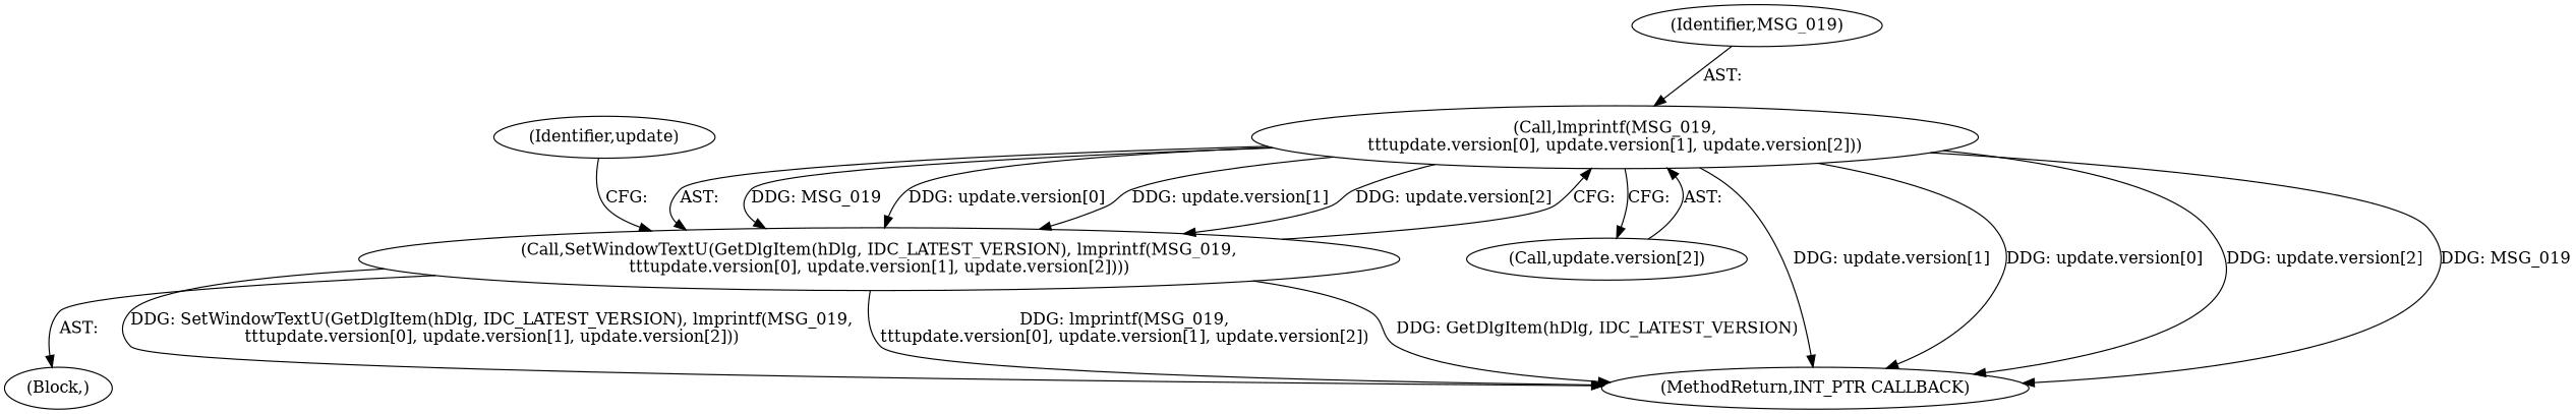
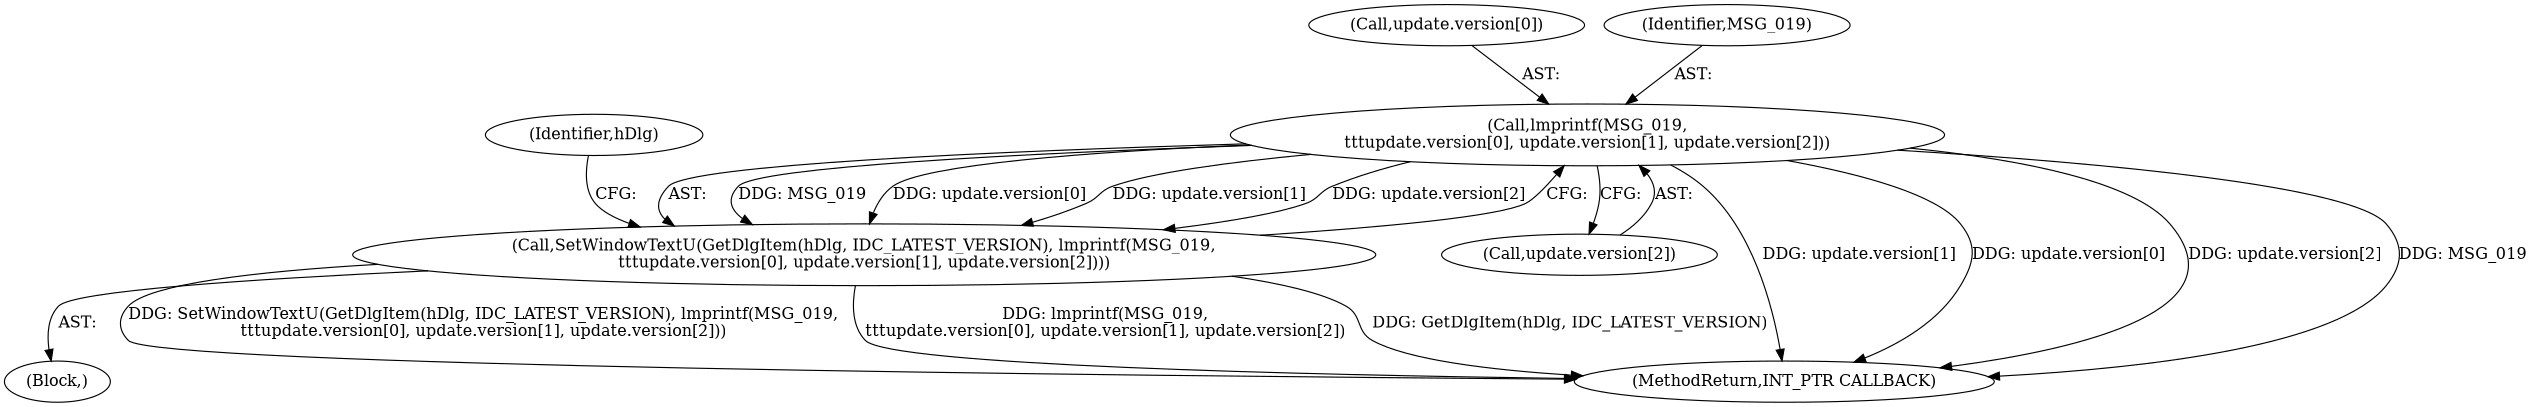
  digraph {
    n1 [label="(Call,lmprintf(MSG_019,\n\t\t\tupdate.version[0], update.version[1], update.version[2]))"]
    n2 [label="(Call,SetWindowTextU(GetDlgItem(hDlg, IDC_LATEST_VERSION), lmprintf(MSG_019,\n\t\t\tupdate.version[0], update.version[1], update.version[2])))"]
    n3 [label="(Call,update.version[2])"]
    n4 [label="(MethodReturn,INT_PTR CALLBACK)"]
    n5 [label="(Block,)"]
-   n7 [label="(Identifier,update)"]
+   n6 [label="(Call,update.version[0])"]
+   n7 [label="(Identifier,hDlg)"]
    n8 [label="(Identifier,MSG_019)"]
    n1 -> n2 [label="AST: "]
    n1 -> n2 [label="DDG: MSG_019"]
    n1 -> n2 [label="DDG: update.version[0]"]
    n1 -> n2 [label="DDG: update.version[1]"]
    n1 -> n2 [label="DDG: update.version[2]"]
    n1 -> n3 [label="CFG: "]
    n1 -> n4 [label="DDG: update.version[1]"]
    n1 -> n4 [label="DDG: update.version[0]"]
    n1 -> n4 [label="DDG: update.version[2]"]
    n1 -> n4 [label="DDG: MSG_019"]
    n2 -> n1 [label="CFG: "]
    n2 -> n4 [label="DDG: SetWindowTextU(GetDlgItem(hDlg, IDC_LATEST_VERSION), lmprintf(MSG_019,\n\t\t\tupdate.version[0], update.version[1], update.version[2]))"]
    n2 -> n4 [label="DDG: lmprintf(MSG_019,\n\t\t\tupdate.version[0], update.version[1], update.version[2])"]
    n2 -> n4 [label="DDG: GetDlgItem(hDlg, IDC_LATEST_VERSION)"]
    n2 -> n5 [label="AST: "]
    n3 -> n1 [label="AST: "]
+   n6 -> n1 [label="AST: "]
    n7 -> n2 [label="CFG: "]
    n8 -> n1 [label="AST: "]
  }
